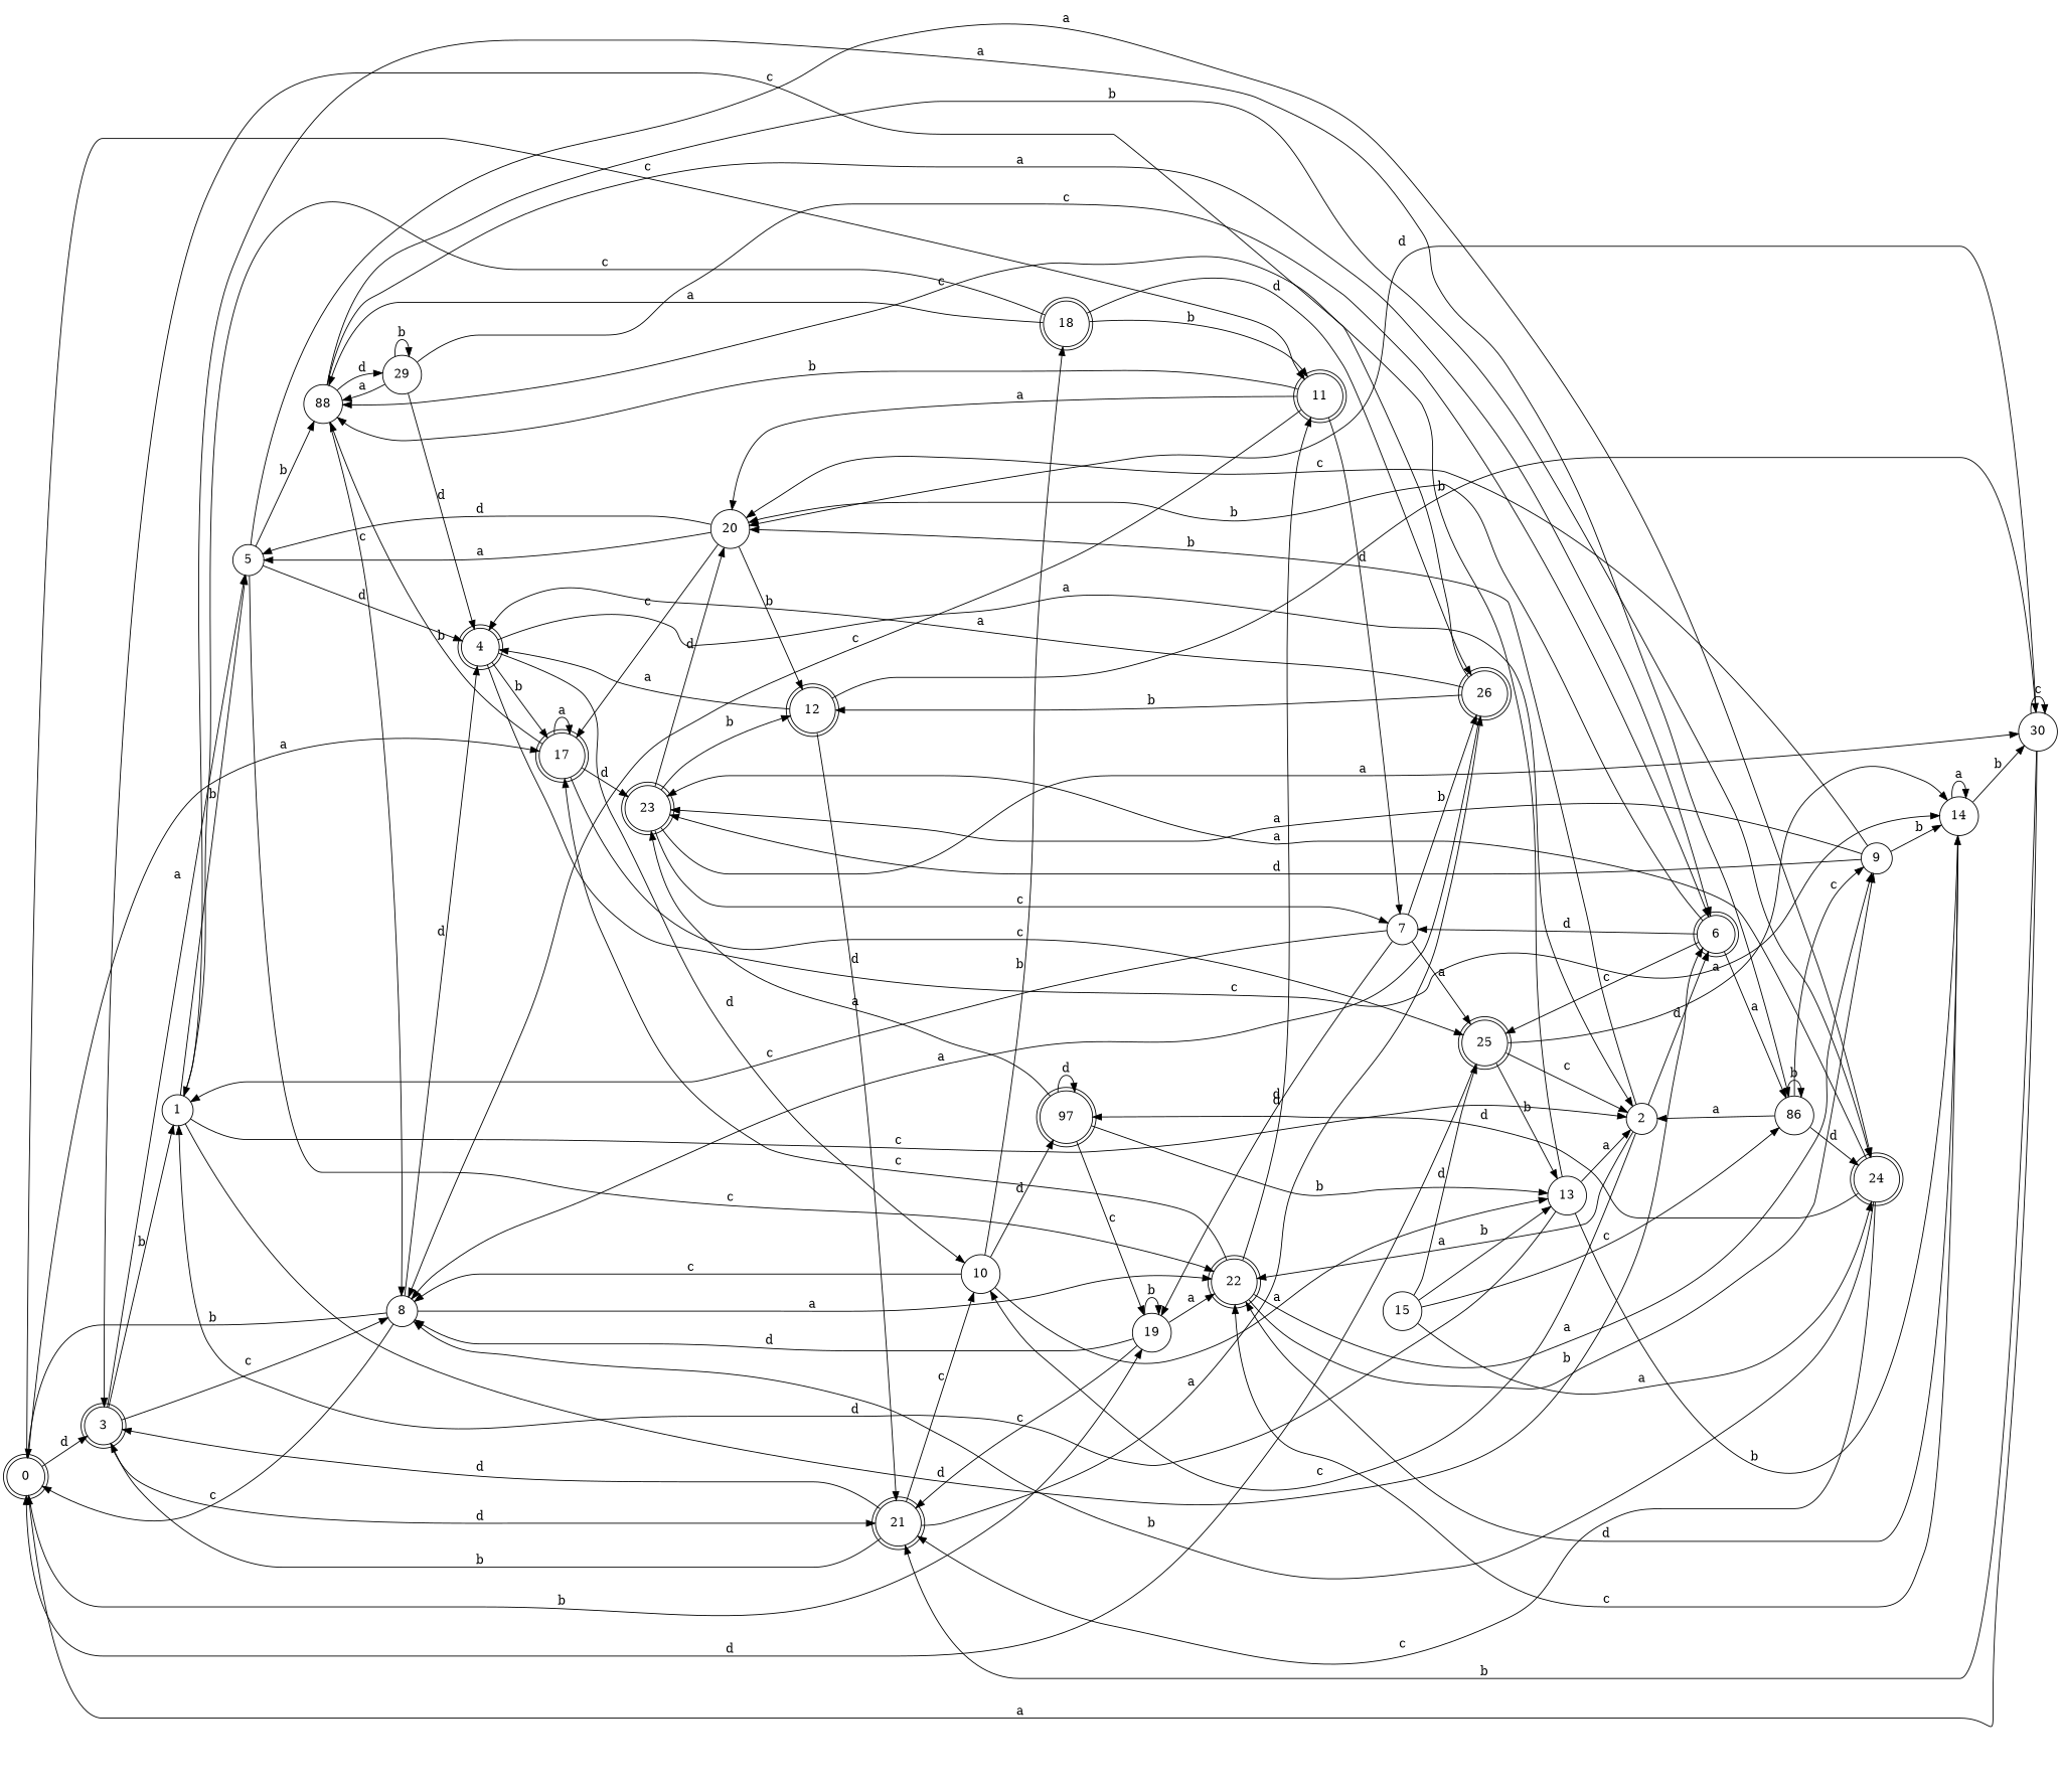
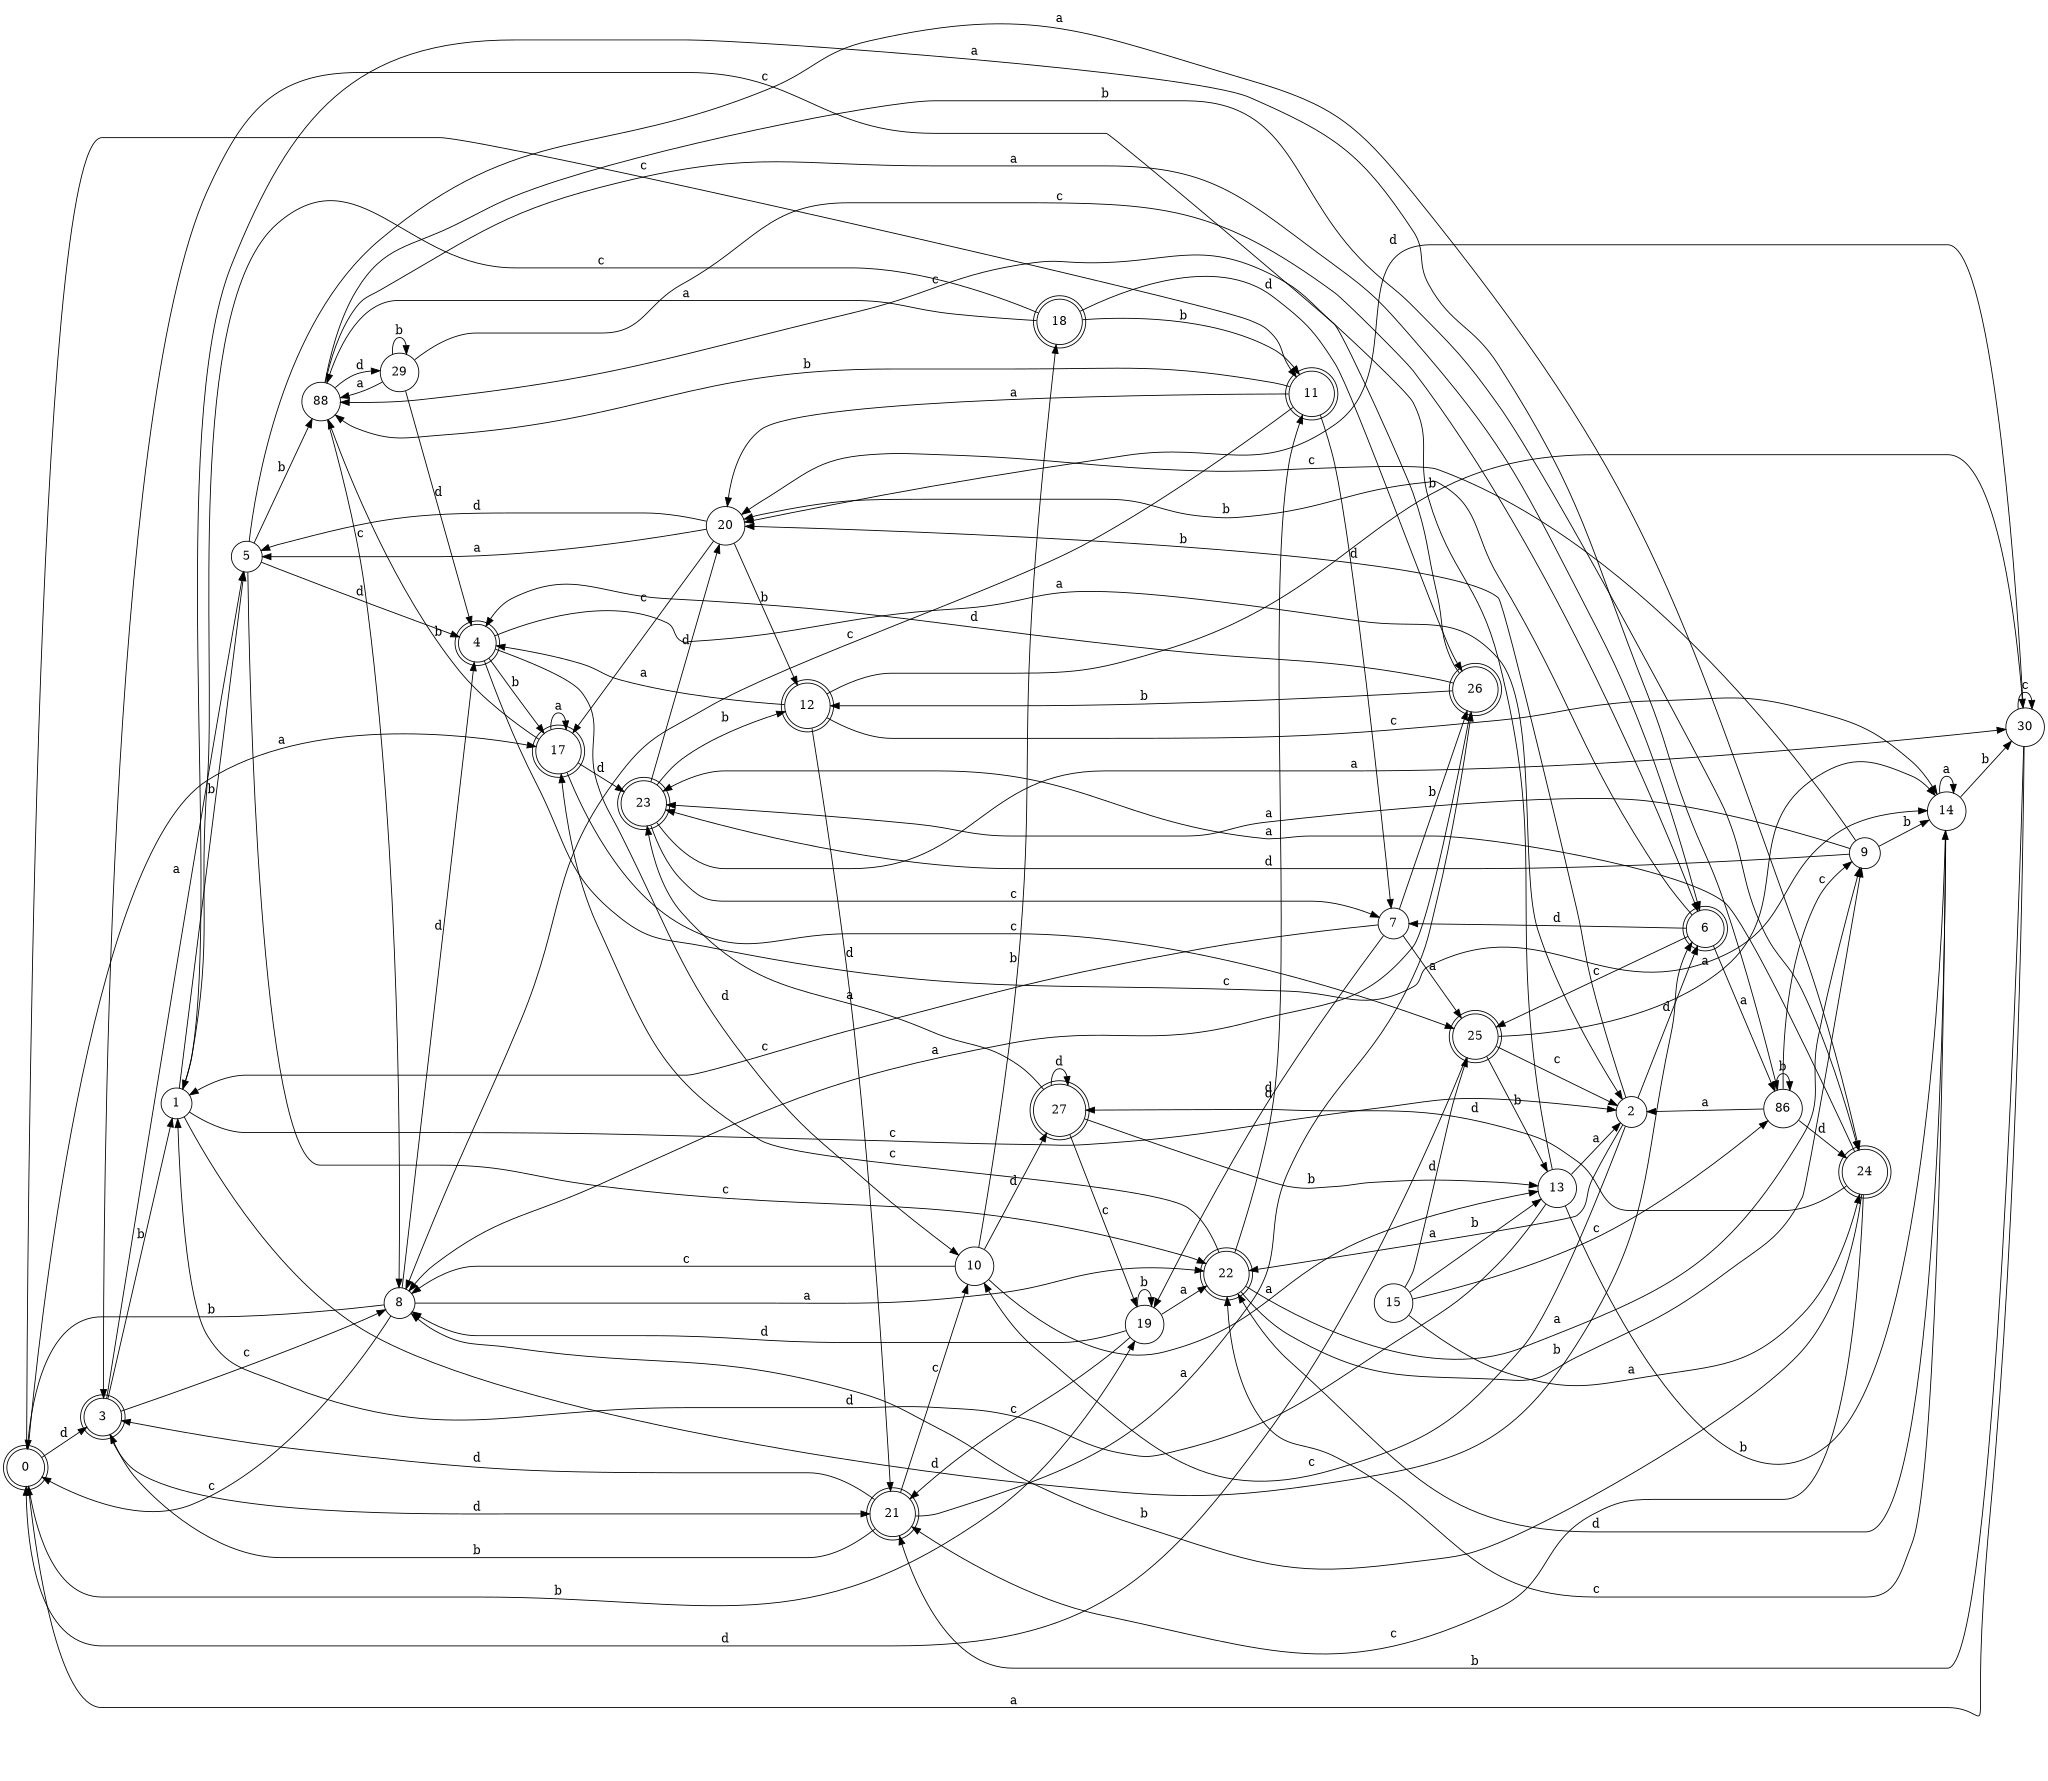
  digraph {
    rankdir=LR
    node [color=black fillcolor=white shape=circle style=filled]
    n1 [label=0 shape=doublecircle style="rounded,filled"]
    n2 [label=3 shape=doublecircle style="rounded,filled"]
    n3 [label=11 shape=doublecircle style="rounded,filled"]
    n4 [label=17 shape=doublecircle style="rounded,filled"]
    n5 [label=19]
    n6 [label=1]
    n7 [label=5]
    n8 [label=8]
    n9 [label=21 shape=doublecircle style="rounded,filled"]
    n10 [label=20]
    n11 [label=88]
    n12 [label=7]
    n13 [label=25 shape=doublecircle style="rounded,filled"]
    n14 [label=23 shape=doublecircle style="rounded,filled"]
    n15 [label=22 shape=doublecircle style="rounded,filled"]
    n16 [label=2]
    n17 [label=6 shape=doublecircle style="rounded,filled"]
    n18 [label=86]
    n19 [label=10]
    n20 [label=4 shape=doublecircle style="rounded,filled"]
    n21 [label=24 shape=doublecircle style="rounded,filled"]
    n22 [label=9]
    n23 [label=13]
    n24 [label=18 shape=doublecircle style="rounded,filled"]
-   n25 [label=97 shape=doublecircle style="rounded,filled"]
+   n25 [label=27 shape=doublecircle style="rounded,filled"]
    n26 [label=12 shape=doublecircle style="rounded,filled"]
    n27 [label=26 shape=doublecircle style="rounded,filled"]
    n28 [label=14]
    n29 [label=30]
    n30 [label=29]
    n31 [label=15]
    n1 -> n2 [label=d]
    n1 -> n3 [label=c]
    n1 -> n4 [label=a]
    n1 -> n5 [label=b]
    n2 -> n6 [label=b]
    n2 -> n7 [label=a]
    n2 -> n8 [label=c]
    n2 -> n9 [label=d]
    n3 -> n8 [label=c]
    n3 -> n10 [label=a]
    n3 -> n11 [label=b]
    n3 -> n12 [label=d]
    n4 -> n4 [label=a]
    n4 -> n11 [label=b]
    n4 -> n13 [label=c]
    n4 -> n14 [label=d]
    n5 -> n5 [label=b]
    n5 -> n8 [label=d]
    n5 -> n9 [label=c]
    n5 -> n15 [label=a]
    n6 -> n7 [label=b]
    n6 -> n16 [label=c]
    n6 -> n17 [label=d]
    n6 -> n18 [label=a]
    n7 -> n11 [label=b]
    n7 -> n15 [label=c]
    n7 -> n20 [label=d]
    n7 -> n21 [label=a]
    n8 -> n1 [label=b]
    n8 -> n1 [label=c]
    n8 -> n15 [label=a]
    n8 -> n20 [label=d]
    n9 -> n2 [label=b]
    n9 -> n2 [label=d]
    n9 -> n19 [label=c]
    n9 -> n27 [label=a]
    n10 -> n4 [label=c]
    n10 -> n7 [label=a]
    n10 -> n7 [label=d]
    n10 -> n26 [label=b]
    n11 -> n8 [label=c]
    n11 -> n17 [label=a]
    n11 -> n21 [label=b]
    n11 -> n30 [label=d]
    n12 -> n5 [label=d]
    n12 -> n6 [label=c]
    n12 -> n13 [label=a]
    n12 -> n27 [label=b]
    n13 -> n1 [label=d]
    n13 -> n16 [label=c]
    n13 -> n23 [label=b]
    n13 -> n28 [label=a]
    n14 -> n10 [label=d]
    n14 -> n12 [label=c]
    n14 -> n26 [label=b]
    n14 -> n29 [label=a]
    n15 -> n3 [label=d]
    n15 -> n4 [label=c]
    n15 -> n22 [label=a]
    n15 -> n22 [label=b]
    n16 -> n10 [label=b]
    n16 -> n15 [label=a]
    n16 -> n17 [label=d]
    n16 -> n19 [label=c]
    n17 -> n10 [label=b]
    n17 -> n12 [label=d]
    n17 -> n13 [label=c]
    n17 -> n18 [label=a]
    n18 -> n16 [label=a]
    n18 -> n18 [label=b]
    n18 -> n21 [label=d]
    n18 -> n22 [label=c]
    n19 -> n8 [label=c]
    n19 -> n23 [label=a]
    n19 -> n24 [label=b]
    n19 -> n25 [label=d]
    n20 -> n4 [label=b]
    n20 -> n16 [label=a]
    n20 -> n19 [label=d]
    n20 -> n28 [label=c]
    n21 -> n8 [label=b]
    n21 -> n9 [label=c]
    n21 -> n14 [label=a]
    n21 -> n25 [label=d]
    n22 -> n10 [label=c]
    n22 -> n14 [label=a]
    n22 -> n14 [label=d]
    n22 -> n28 [label=b]
    n23 -> n6 [label=d]
    n23 -> n11 [label=c]
    n23 -> n16 [label=a]
    n23 -> n28 [label=b]
    n24 -> n3 [label=b]
    n24 -> n6 [label=c]
    n24 -> n11 [label=a]
    n24 -> n27 [label=d]
    n25 -> n5 [label=c]
    n25 -> n14 [label=a]
    n25 -> n23 [label=b]
    n25 -> n25 [label=d]
    n26 -> n9 [label=d]
    n26 -> n20 [label=a]
+   n26 -> n28 [label=c]
    n26 -> n29 [label=b]
    n27 -> n2 [label=c]
    n27 -> n8 [label=a]
-   n27 -> n20 [label=a]
+   n27 -> n20 [label=d]
    n27 -> n26 [label=b]
    n28 -> n15 [label=c]
    n28 -> n15 [label=d]
    n28 -> n28 [label=a]
    n28 -> n29 [label=b]
    n29 -> n1 [label=a]
    n29 -> n9 [label=b]
    n29 -> n10 [label=d]
    n29 -> n29 [label=c]
    n30 -> n11 [label=a]
    n30 -> n17 [label=c]
    n30 -> n20 [label=d]
    n30 -> n30 [label=b]
    n31 -> n13 [label=d]
    n31 -> n18 [label=c]
    n31 -> n21 [label=a]
    n31 -> n23 [label=b]
  }
